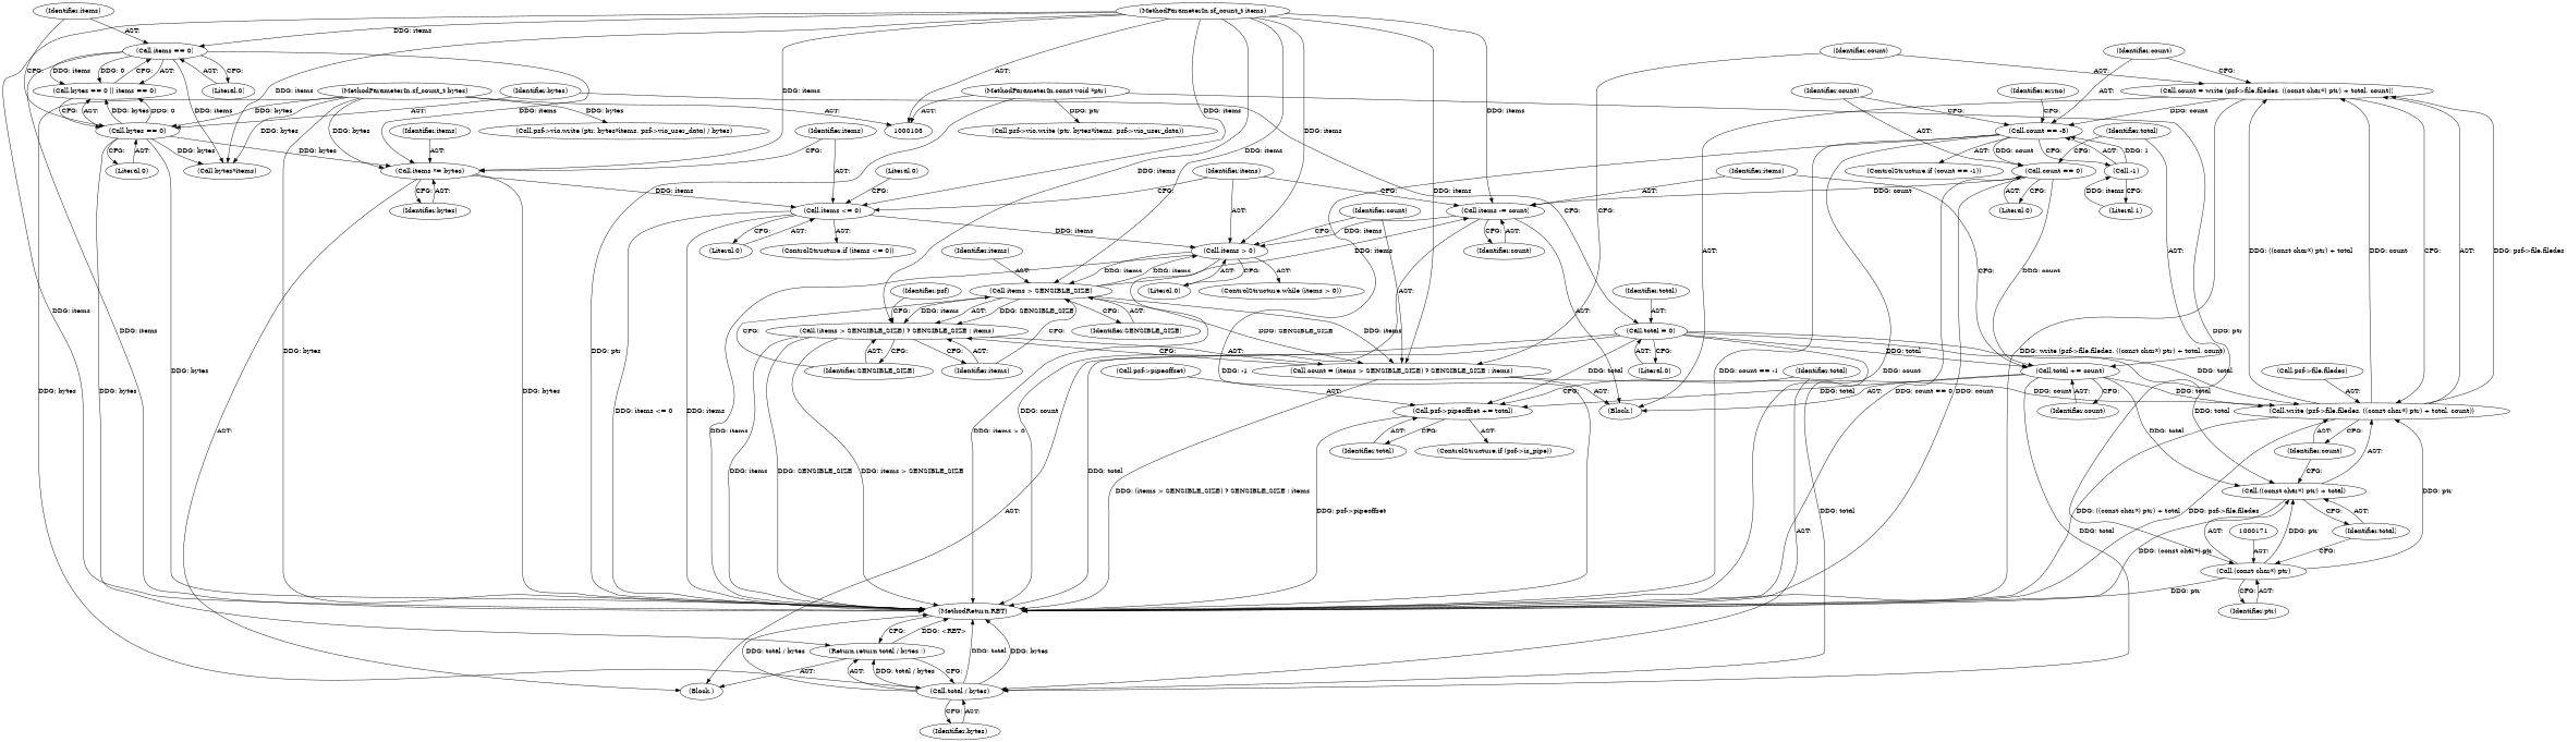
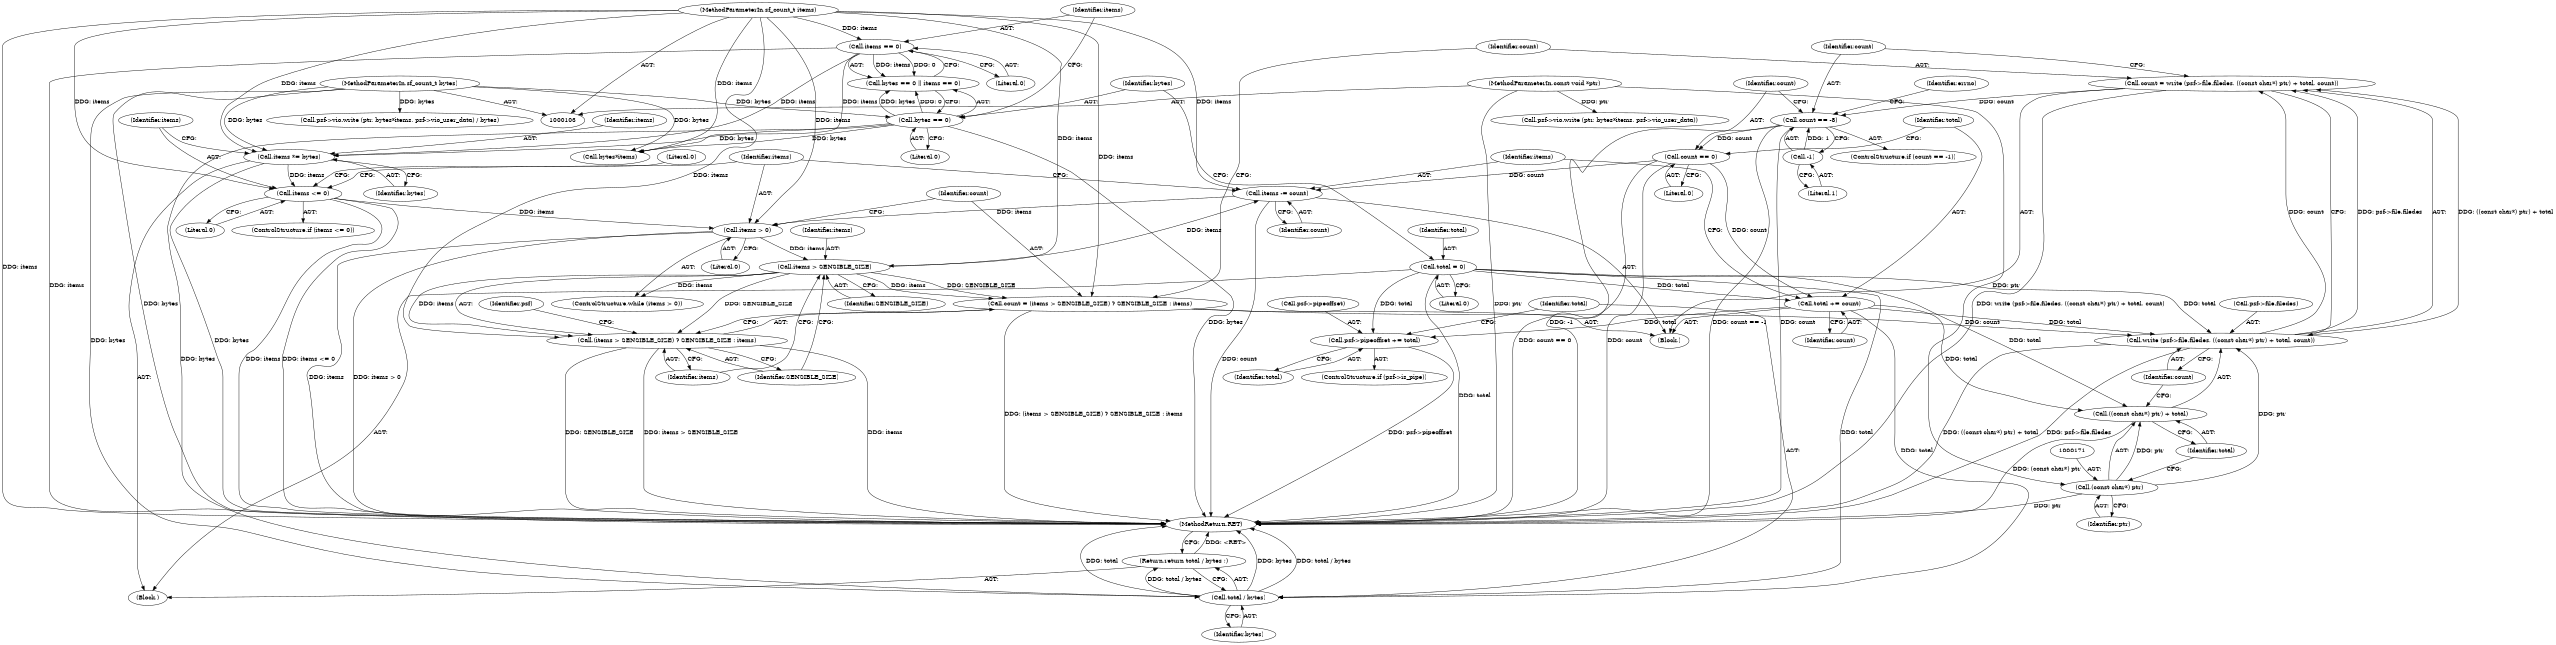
  digraph {
    n1 [label="(Call,count = write (psf->file.filedes, ((const char*) ptr) + total, count))"]
    n2 [label="(Call,write (psf->file.filedes, ((const char*) ptr) + total, count))"]
    n3 [label="(Call,count == -8)"]
    n4 [label="(Block,)"]
    n5 [label="(MethodReturn,RET)"]
    n6 [label="(Identifier,count)"]
    n7 [label="(Call,count == 0)"]
    n8 [label="(Call,-1)"]
    n9 [label="(ControlStructure,if (count == -1))"]
    n10 [label="(Return,return total / bytes ;)"]
    n11 [label="(Call,((const char*) ptr) + total)"]
    n12 [label="(Call,(const char*) ptr)"]
    n13 [label="(Identifier,ptr)"]
    n14 [label="(Identifier,total)"]
    n15 [label="(MethodParameterIn,const void *ptr)"]
    n16 [label="(Call,psf->vio.write (ptr, bytes*items, psf->vio_user_data))"]
    1000103
    n18 [label="(Call,total += count)"]
    n19 [label="(Call,psf->pipeoffset += total)"]
    n20 [label="(Call,total / bytes)"]
    n21 [label="(Identifier,count)"]
    n22 [label="(ControlStructure,if (psf->is_pipe))"]
    n23 [label="(Identifier,total)"]
    n24 [label="(Identifier,bytes)"]
    n25 [label="(Call,items -= count)"]
    n26 [label="(Literal,0)"]
    n27 [label="(Call,items > 0)"]
    n28 [label="(Identifier,count)"]
    n29 [label="(Literal,1)"]
    n30 [label="(Call,total = 0)"]
    n31 [label="(Block,)"]
    n32 [label="(Literal,0)"]
    n33 [label="(Call,count = (items > SENSIBLE_SIZE) ? SENSIBLE_SIZE : items)"]
    n34 [label="(Call,(items > SENSIBLE_SIZE) ? SENSIBLE_SIZE : items)"]
    n35 [label="(Identifier,SENSIBLE_SIZE)"]
    n36 [label="(Identifier,items)"]
    n37 [label="(Call,items > SENSIBLE_SIZE)"]
    n38 [label="(Identifier,SENSIBLE_SIZE)"]
    n39 [label="(Literal,0)"]
    n40 [label="(ControlStructure,while (items > 0))"]
    n41 [label="(Call,items <= 0)"]
    n42 [label="(ControlStructure,if (items <= 0))"]
    n43 [label="(Literal,0)"]
    n44 [label="(Call,items *= bytes)"]
    n45 [label="(Identifier,bytes)"]
    n46 [label="(Call,bytes == 0)"]
    n47 [label="(Call,bytes == 0 || items == 0)"]
    n48 [label="(Literal,0)"]
    n49 [label="(Call,bytes*items)"]
    n50 [label="(Call,items == 0)"]
    n51 [label="(MethodParameterIn,sf_count_t bytes)"]
    n52 [label="(Call,psf->vio.write (ptr, bytes*items, psf->vio_user_data) / bytes)"]
    n53 [label="(Literal,0)"]
    n54 [label="(MethodParameterIn,sf_count_t items)"]
    n55 [label="(Call,psf->pipeoffset)"]
    n56 [label="(Identifier,total)"]
    n57 [label="(Identifier,bytes)"]
    n58 [label="(Identifier,items)"]
    n59 [label="(Identifier,items)"]
    n60 [label="(Identifier,items)"]
    n61 [label="(Identifier,items)"]
    n62 [label="(Identifier,total)"]
    n63 [label="(Identifier,total)"]
    n64 [label="(Literal,0)"]
    n65 [label="(Identifier,items)"]
    n66 [label="(Identifier,count)"]
    n67 [label="(Identifier,errno)"]
    n68 [label="(Identifier,psf)"]
    n69 [label="(Identifier,count)"]
    n70 [label="(Call,psf->file.filedes)"]
    n71 [label="(Identifier,count)"]
    n72 [label="(Identifier,count)"]
    n73 [label="(Identifier,items)"]
    1000171
    n1 -> n2 [label="CFG: "]
    n1 -> n3 [label="DDG: count"]
    n1 -> n4 [label="AST: "]
    n1 -> n5 [label="DDG: write (psf->file.filedes, ((const char*) ptr) + total, count)"]
    n2 -> n1 [label="AST: "]
    n2 -> n1 [label="DDG: psf->file.filedes"]
    n2 -> n1 [label="DDG: ((const char*) ptr) + total"]
    n2 -> n1 [label="DDG: count"]
    n2 -> n5 [label="DDG: ((const char*) ptr) + total"]
    n2 -> n5 [label="DDG: psf->file.filedes"]
    n2 -> n6 [label="CFG: "]
    n3 -> n5 [label="DDG: -1"]
    n3 -> n5 [label="DDG: count == -1"]
    n3 -> n5 [label="DDG: count"]
    n3 -> n7 [label="DDG: count"]
    n3 -> n8 [label="CFG: "]
    n3 -> n9 [label="AST: "]
    n5 -> n10 [label="CFG: "]
    n6 -> n2 [label="AST: "]
    n6 -> n11 [label="CFG: "]
    n7 -> n5 [label="DDG: count == 0"]
    n7 -> n5 [label="DDG: count"]
    n7 -> n18 [label="DDG: count"]
    n7 -> n25 [label="DDG: count"]
    n7 -> n26 [label="CFG: "]
    n8 -> n3 [label="AST: "]
    n8 -> n3 [label="DDG: 1"]
    n8 -> n29 [label="CFG: "]
    n10 -> n5 [label="DDG: <RET>"]
    n10 -> n20 [label="CFG: "]
    n10 -> n31 [label="AST: "]
    n11 -> n2 [label="AST: "]
    n11 -> n5 [label="DDG: (const char*) ptr"]
    n11 -> n14 [label="CFG: "]
    n12 -> n2 [label="DDG: ptr"]
    n12 -> n5 [label="DDG: ptr"]
    n12 -> n11 [label="AST: "]
    n12 -> n11 [label="DDG: ptr"]
    n12 -> n13 [label="CFG: "]
    n13 -> n12 [label="AST: "]
    n14 -> n11 [label="AST: "]
    n14 -> n12 [label="CFG: "]
    n15 -> n5 [label="DDG: ptr"]
    n15 -> n12 [label="DDG: ptr"]
    n15 -> n16 [label="DDG: ptr"]
    n15 -> 1000103 [label="AST: "]
    n18 -> n2 [label="DDG: total"]
    n18 -> n4 [label="AST: "]
    n18 -> n11 [label="DDG: total"]
    n18 -> n19 [label="DDG: total"]
    n18 -> n20 [label="DDG: total"]
    n18 -> n21 [label="CFG: "]
    n19 -> n5 [label="DDG: psf->pipeoffset"]
    n19 -> n22 [label="AST: "]
    n19 -> n23 [label="CFG: "]
    n20 -> n5 [label="DDG: total"]
    n20 -> n5 [label="DDG: bytes"]
    n20 -> n5 [label="DDG: total / bytes"]
    n20 -> n10 [label="AST: "]
    n20 -> n10 [label="DDG: total / bytes"]
    n20 -> n24 [label="CFG: "]
    n21 -> n18 [label="AST: "]
    n23 -> n19 [label="AST: "]
    n24 -> n20 [label="AST: "]
    n25 -> n4 [label="AST: "]
    n25 -> n5 [label="DDG: count"]
    n25 -> n27 [label="DDG: items"]
    n25 -> n28 [label="CFG: "]
    n26 -> n7 [label="AST: "]
    n27 -> n5 [label="DDG: items > 0"]
    n27 -> n5 [label="DDG: items"]
    n27 -> n37 [label="DDG: items"]
    n27 -> n39 [label="CFG: "]
    n27 -> n40 [label="AST: "]
    n28 -> n25 [label="AST: "]
-   n29 -> n8 [label="DDG: items"]
+   n29 -> n8 [label="AST: "]
    n30 -> n2 [label="DDG: total"]
    n30 -> n5 [label="DDG: total"]
    n30 -> n11 [label="DDG: total"]
    n30 -> n18 [label="DDG: total"]
    n30 -> n19 [label="DDG: total"]
    n30 -> n20 [label="DDG: total"]
    n30 -> n31 [label="AST: "]
    n30 -> n32 [label="CFG: "]
    n32 -> n30 [label="AST: "]
    n33 -> n2 [label="DDG: count"]
    n33 -> n4 [label="AST: "]
    n33 -> n5 [label="DDG: (items > SENSIBLE_SIZE) ? SENSIBLE_SIZE : items"]
    n33 -> n34 [label="CFG: "]
    n34 -> n5 [label="DDG: items"]
    n34 -> n5 [label="DDG: SENSIBLE_SIZE"]
    n34 -> n5 [label="DDG: items > SENSIBLE_SIZE"]
    n34 -> n33 [label="AST: "]
    n34 -> n35 [label="CFG: "]
    n34 -> n36 [label="CFG: "]
    n35 -> n34 [label="AST: "]
    n35 -> n37 [label="CFG: "]
    n36 -> n34 [label="AST: "]
    n36 -> n37 [label="CFG: "]
    n37 -> n25 [label="DDG: items"]
-   n37 -> n27 [label="DDG: items"]
+   n37 -> n40 [label="DDG: items"]
    n37 -> n33 [label="DDG: SENSIBLE_SIZE"]
    n37 -> n33 [label="DDG: items"]
    n37 -> n34 [label="AST: "]
    n37 -> n34 [label="DDG: SENSIBLE_SIZE"]
    n37 -> n34 [label="DDG: items"]
    n37 -> n38 [label="CFG: "]
    n38 -> n37 [label="AST: "]
    n39 -> n27 [label="AST: "]
    n41 -> n5 [label="DDG: items <= 0"]
    n41 -> n5 [label="DDG: items"]
    n41 -> n27 [label="DDG: items"]
    n41 -> n42 [label="AST: "]
    n41 -> n43 [label="CFG: "]
    n43 -> n41 [label="AST: "]
    n44 -> n5 [label="DDG: bytes"]
    n44 -> n31 [label="AST: "]
    n44 -> n41 [label="DDG: items"]
    n44 -> n45 [label="CFG: "]
    n45 -> n44 [label="AST: "]
    n46 -> n5 [label="DDG: bytes"]
-   n46 -> n10 [label="DDG: bytes"]
+   n46 -> n20 [label="DDG: bytes"]
    n46 -> n44 [label="DDG: bytes"]
    n46 -> n47 [label="AST: "]
    n46 -> n47 [label="DDG: bytes"]
    n46 -> n47 [label="DDG: 0"]
    n46 -> n48 [label="CFG: "]
    n46 -> n49 [label="DDG: bytes"]
    n47 -> n46 [label="CFG: "]
    n47 -> n50 [label="CFG: "]
    n48 -> n46 [label="AST: "]
    n50 -> n5 [label="DDG: items"]
    n50 -> n44 [label="DDG: items"]
    n50 -> n47 [label="AST: "]
    n50 -> n47 [label="DDG: items"]
    n50 -> n47 [label="DDG: 0"]
    n50 -> n49 [label="DDG: items"]
    n50 -> n53 [label="CFG: "]
    n51 -> n5 [label="DDG: bytes"]
    n51 -> 1000103 [label="AST: "]
    n51 -> n20 [label="DDG: bytes"]
    n51 -> n44 [label="DDG: bytes"]
    n51 -> n46 [label="DDG: bytes"]
    n51 -> n49 [label="DDG: bytes"]
    n51 -> n52 [label="DDG: bytes"]
    n53 -> n50 [label="AST: "]
    n54 -> n5 [label="DDG: items"]
    n54 -> 1000103 [label="AST: "]
    n54 -> n25 [label="DDG: items"]
    n54 -> n27 [label="DDG: items"]
    n54 -> n33 [label="DDG: items"]
    n54 -> n34 [label="DDG: items"]
    n54 -> n37 [label="DDG: items"]
    n54 -> n41 [label="DDG: items"]
    n54 -> n44 [label="DDG: items"]
    n54 -> n49 [label="DDG: items"]
    n54 -> n50 [label="DDG: items"]
    n55 -> n19 [label="AST: "]
    n56 -> n30 [label="AST: "]
    n57 -> n30 [label="CFG: "]
    n57 -> n46 [label="AST: "]
    n58 -> n18 [label="CFG: "]
    n58 -> n25 [label="AST: "]
    n59 -> n37 [label="AST: "]
    n60 -> n46 [label="CFG: "]
    n60 -> n50 [label="AST: "]
    n61 -> n41 [label="AST: "]
    n61 -> n44 [label="CFG: "]
    n62 -> n7 [label="CFG: "]
    n62 -> n18 [label="AST: "]
    n63 -> n19 [label="CFG: "]
    n63 -> n20 [label="AST: "]
    n64 -> n41 [label="CFG: "]
    n65 -> n25 [label="CFG: "]
    n65 -> n27 [label="AST: "]
    n65 -> n41 [label="CFG: "]
    n66 -> n3 [label="CFG: "]
    n66 -> n7 [label="AST: "]
    n67 -> n3 [label="CFG: "]
    n68 -> n34 [label="CFG: "]
    n69 -> n1 [label="CFG: "]
    n69 -> n3 [label="AST: "]
    n70 -> n2 [label="AST: "]
    n71 -> n1 [label="AST: "]
    n71 -> n33 [label="CFG: "]
    n72 -> n27 [label="CFG: "]
    n72 -> n33 [label="AST: "]
    n73 -> n44 [label="AST: "]
    1000171 -> n12 [label="AST: "]
  }
